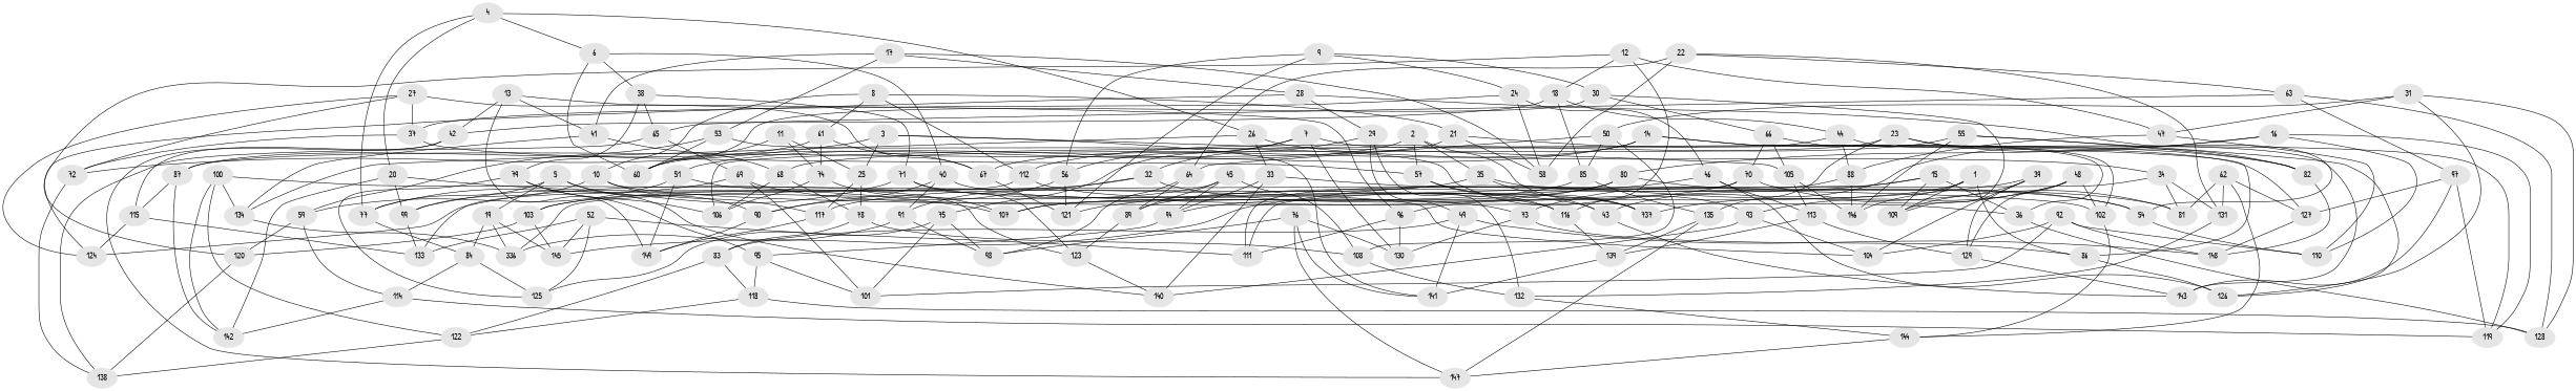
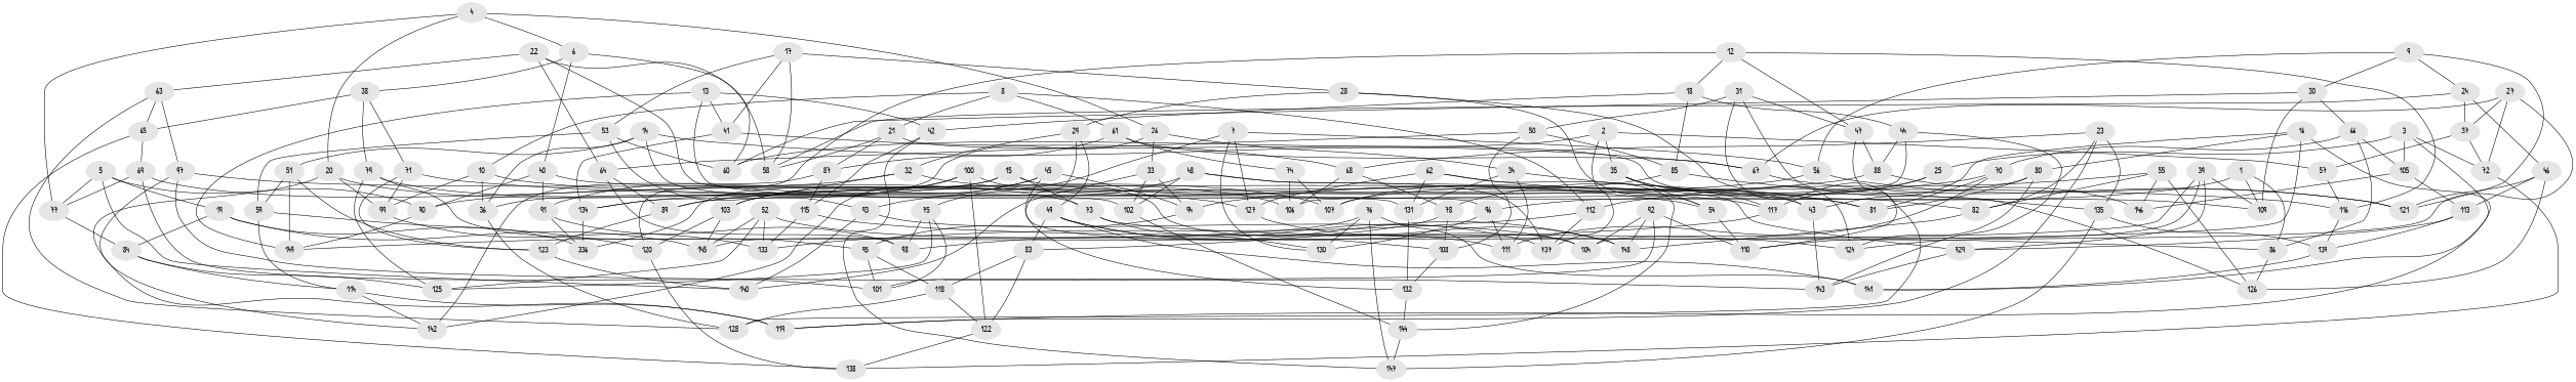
  graph {
    fontname="Patrick Hand"
    node [color=gray90 fontname="Patrick Hand" style=filled]
    edge [fontname="Patrick Hand"]
    1
    86
    96
    109
    146
    126
    130
    111
    2
    35
    57
    60
    n13 [label=737]
    117
    43
    54
    116
    3
    25
    72
    105
    141
    78
    138
    113
    4
    6
    20
    26
    77
    38
    40
    99
    107
    142
    33
    34
    134
    84
    5
    19
    90
    140
    n44 [label=336]
    145
    149
-   11
    74
    65
    71
    79
    91
    7
    56
    75
    127
    121
    125
    98
    101
    148
    8
    10
    21
    61
    112
    36
    58
    82
    87
    67
    133
    9
    24
    30
    37
    46
    66
    128
    106
    12
    18
    47
    120
    42
    44
    85
    110
    88
    139
    13
    41
    68
    115
    147
    14
    51
    102
    59
    123
    144
    15
    73
    16
    80
    119
    143
    124
    81
    17
    28
    53
    29
    93
    135
    114
    22
    63
    64
    131
    97
    89
    132
    23
    108
    83
    94
    27
    32
    49
    103
    70
    31
    50
    95
    69
    39
    104
-   129
+   129 [label=929]
    45
    48
    118
    122
    52
    55
    62
    76
    92
    100
    1 -- 86
    1 -- 96
    1 -- 109
-   1 -- 146
    86 -- 126
    96 -- 130
    96 -- 111
    2 -- 35
    2 -- 57
    2 -- 60
    2 -- n13
    35 -- 117
    35 -- 43
    35 -- 54
-   57 -- n13
+   49 -- n13
    57 -- 116
    117 -- 149
    43 -- 143
    54 -- 110
    116 -- 139
    3 -- 25
    3 -- 72
    3 -- 105
    3 -- 141
    25 -- 117
    25 -- 78
    72 -- 138
    105 -- 146
    105 -- 113
    78 -- 108
    78 -- 83
    113 -- 139
    113 -- 129
    4 -- 6
    4 -- 20
    4 -- 26
    4 -- 77
    6 -- 60
    6 -- 38
    6 -- 40
    20 -- 99
    20 -- 107
    20 -- 142
    26 -- 33
    26 -- 34
    26 -- 134
    77 -- 84
    38 -- 65
    38 -- 71
    38 -- 79
    40 -- 43
    40 -- 90
    40 -- 91
    99 -- 133
    33 -- 140
    33 -- 102
    33 -- 94
    34 -- 111
    34 -- 81
    34 -- 131
    134 -- n44
    84 -- 125
    84 -- 114
    5 -- 77
    5 -- 19
    5 -- 90
    5 -- 140
    19 -- 84
    19 -- n44
    19 -- 145
    90 -- 149
-   11 -- 60
-   11 -- 25
-   11 -- 74
    74 -- 107
    74 -- 106
    65 -- 138
    65 -- 69
    71 -- 116
    71 -- 99
    71 -- 123
    79 -- 125
    79 -- 106
    79 -- 95
    91 -- n44
    91 -- 98
    7 -- 130
    7 -- 56
    7 -- 75
    7 -- 127
    56 -- 90
    56 -- 121
    75 -- 125
    75 -- 98
    75 -- 101
    127 -- 148
    8 -- 10
    8 -- 21
    8 -- 61
    8 -- 112
    10 -- 117
    10 -- 99
    10 -- 36
    21 -- 58
    21 -- 82
    21 -- 87
    61 -- 74
    61 -- 87
    61 -- 67
    112 -- n13
    112 -- 133
    36 -- 128
    82 -- 148
    87 -- 142
    87 -- 115
    67 -- 121
    9 -- 56
    9 -- 121
    9 -- 24
    9 -- 30
    24 -- 58
    24 -- 37
    24 -- 46
    30 -- 109
    30 -- 60
    30 -- 66
    37 -- 57
    37 -- 72
    46 -- 126
    46 -- 113
    46 -- 121
    66 -- 86
    66 -- 105
    66 -- 70
    12 -- 116
    12 -- 18
    12 -- 47
    12 -- 120
    18 -- 42
    18 -- 44
    18 -- 85
    47 -- 110
    47 -- 88
    120 -- 138
    42 -- 115
    42 -- 147
    44 -- 106
    44 -- 88
    44 -- 143
    85 -- 107
    85 -- 135
    88 -- 146
    88 -- 89
    139 -- 141
    13 -- 96
    13 -- 149
    13 -- 42
    13 -- 41
    41 -- 134
    41 -- 68
    68 -- 78
    68 -- 106
    115 -- 133
    115 -- 124
    14 -- 36
    14 -- 67
    14 -- 51
    14 -- 102
    51 -- 149
    51 -- 59
    51 -- 123
    102 -- 144
    59 -- 120
    59 -- 114
    123 -- 140
    144 -- 147
    15 -- 109
    15 -- n44
    15 -- 36
    15 -- 73
    73 -- 86
    73 -- 130
    16 -- 43
    16 -- 110
    16 -- 80
    16 -- 119
    80 -- 107
    80 -- 124
    80 -- 81
    17 -- 58
    17 -- 41
    17 -- 28
    17 -- 53
    28 -- 54
    28 -- 124
    28 -- 29
    53 -- 60
    53 -- 59
    53 -- 93
    29 -- 132
    29 -- 32
    29 -- 49
    93 -- 140
    93 -- 104
    135 -- 139
    135 -- 147
    114 -- 142
    114 -- 119
    22 -- 58
    22 -- 63
    22 -- 64
    22 -- 131
    63 -- 65
    63 -- 128
    63 -- 97
    64 -- 98
    64 -- 89
    131 -- 132
    97 -- 127
    97 -- 119
    97 -- 143
    89 -- 123
    132 -- 144
    23 -- 82
    23 -- 68
    23 -- 119
    23 -- 135
    108 -- 132
    83 -- 118
    83 -- 122
    94 -- 95
    27 -- 72
    27 -- 67
    27 -- 37
    27 -- 124
    32 -- 54
    32 -- 91
    32 -- 103
    49 -- 141
    49 -- 148
    49 -- 83
    103 -- 145
    103 -- 120
    70 -- 111
    70 -- 81
    70 -- 94
    31 -- 126
    31 -- 128
    31 -- 47
    31 -- 50
    50 -- 85
    50 -- 64
    50 -- 108
    95 -- 101
    95 -- 118
    69 -- 77
    69 -- 101
    69 -- 73
    39 -- 109
    39 -- 145
    39 -- 104
    39 -- 129
    129 -- 143
    45 -- 89
    45 -- 108
    45 -- 94
    45 -- 103
    48 -- n13
    48 -- 102
    48 -- 93
    48 -- 129
    118 -- 128
    118 -- 122
    122 -- 138
    52 -- 111
    52 -- 145
    52 -- 125
    52 -- 133
    55 -- 146
    55 -- 126
    55 -- 112
    55 -- 82
    62 -- 127
    62 -- 144
    62 -- 81
    62 -- 131
    76 -- 130
    76 -- 141
    76 -- 98
    76 -- 147
    92 -- 101
    92 -- 148
    92 -- 110
    92 -- 104
    100 -- 142
    100 -- 134
    100 -- 104
    100 -- 122
  }
